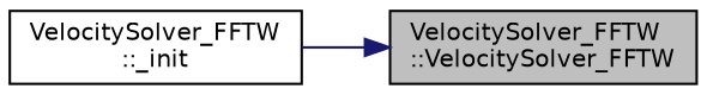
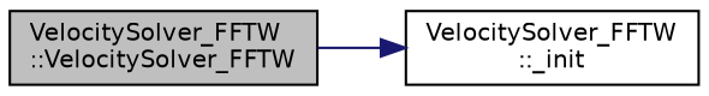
  digraph {
    rankdir=LR
    node [color=black fontname=Helvetica fontsize=10 shape=record style=filled]
    n1 [fillcolor=grey75 fontcolor=black height=0.2 label="VelocitySolver_FFTW\l::VelocitySolver_FFTW" width=0.4]
    n2 [fillcolor=white height=0.2 label="VelocitySolver_FFTW\l::_init" width=0.4]
-   n2 -> n1 [color=midnightblue fontname=Helvetica fontsize=10 labelfontname=Helvetica labelfontsize=10 style=solid]
+   n1 -> n2 [color=midnightblue fontname=Helvetica fontsize=10 labelfontname=Helvetica labelfontsize=10 style=solid]
  }
